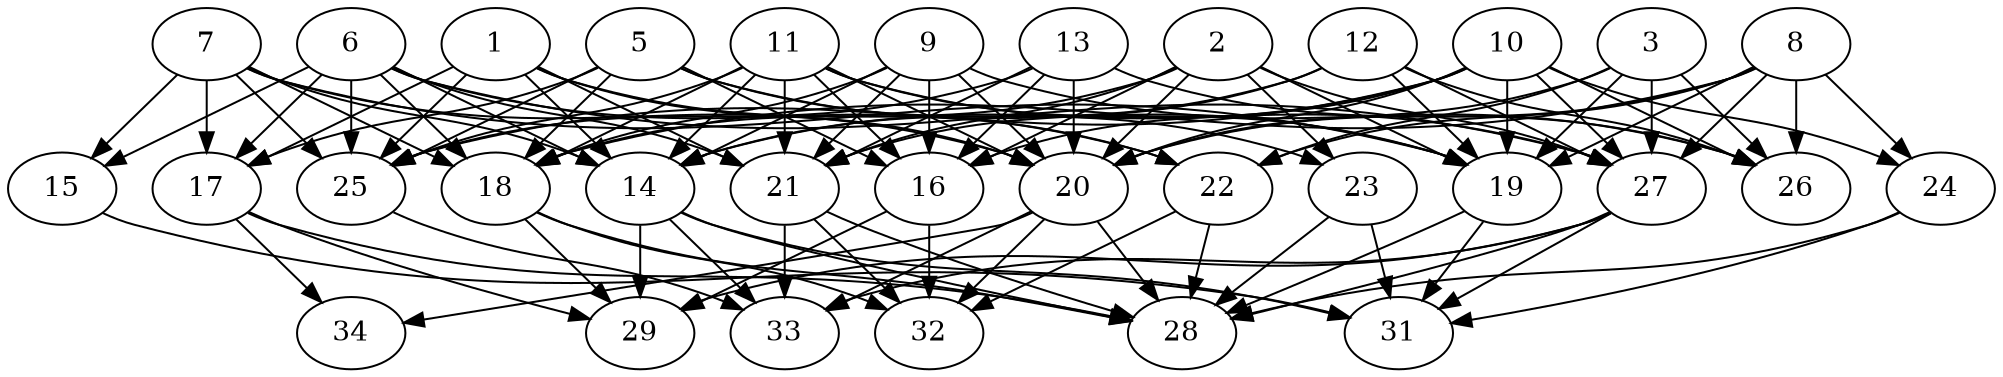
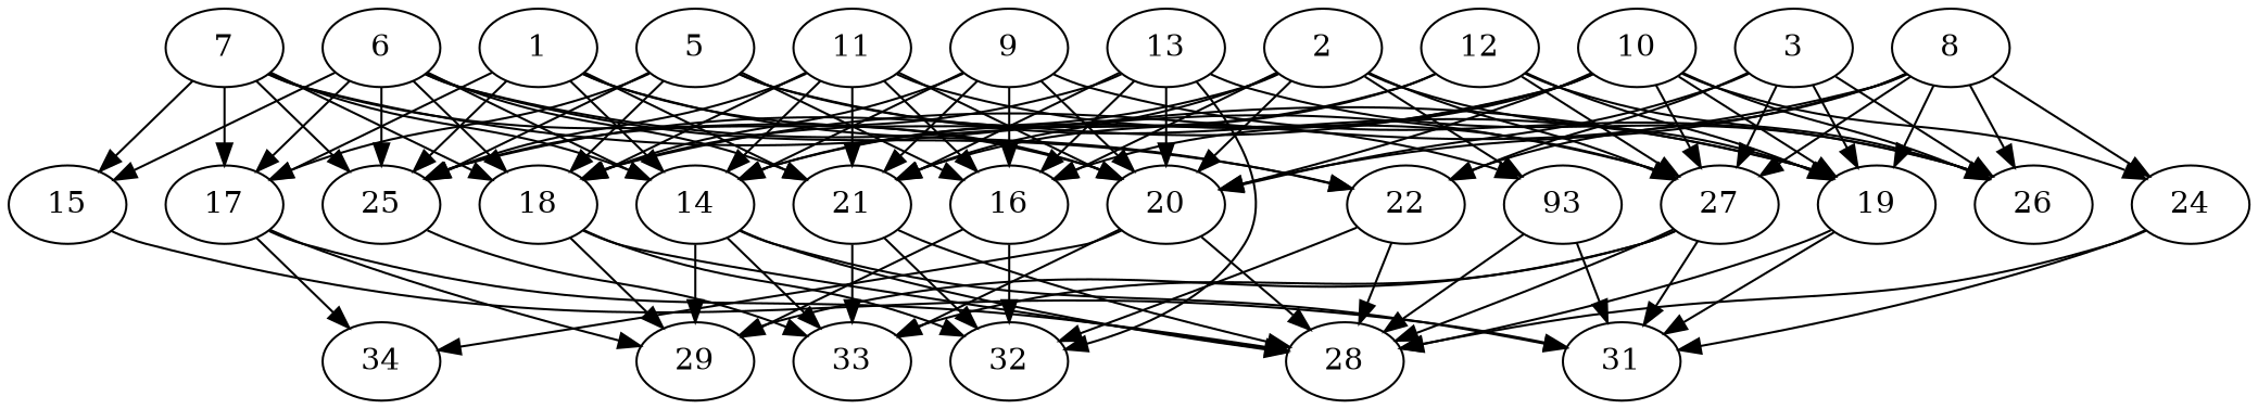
  digraph {
    node [alpha=0.18]
    1 [alpha=0.06 expect_size=1856879538915407560704]
    14 [expect_size=4368825150693284864]
    17 [alpha=0.06 expect_size=838141382245510528]
    20 [alpha=0.19 expect_size=1266484272810621403136]
    21 [alpha=0.20 expect_size=1571641520559604480]
    22 [alpha=0.01 expect_size=26072583853301976]
    25 [alpha=0.02 expect_size=130870797313047216]
    28 [alpha=0.06 expect_size=4082124945157463552]
    29 [alpha=0.17 expect_size=5967292338855902969856]
    31 [alpha=0.10 expect_size=114635635199307677696]
    33 [alpha=0.08 expect_size=14203595609048932]
    16 [alpha=0.04 expect_size=3398715748615797248]
    32 [expect_size=213081520166395328]
    34 [alpha=0.08 expect_size=120394559887892816]
    2 [alpha=0.15 expect_size=22703743962547872]
    18 [alpha=0.05 expect_size=810352009739587551232]
    19 [alpha=0.15 expect_size=4640116922010856062976]
-   23 [alpha=0.05 expect_size=6088354792080871424]
+   23 [alpha=0.05 expect_size=6088354792080871424 label=93]
    27 [alpha=0.15 expect_size=10924452137961892]
    3 [alpha=0.07 expect_size=9195322995098985168896]
    26 [alpha=0.17 expect_size=6487620013273862]
    5 [alpha=0.12 expect_size=11440303467475855474688]
    6 [alpha=0.14 expect_size=251514392672158592]
    15 [alpha=0.03 expect_size=153642098582684160]
    7 [alpha=0.01 expect_size=1961940446539598004224]
    8 [alpha=0.14 expect_size=41960476286396056]
    24 [alpha=0.12 expect_size=420039121974256640]
    9 [expect_size=85774442290656192]
    10 [expect_size=354784544695945984]
    11 [alpha=0.08 expect_size=184626120484297664]
    12 [alpha=0.20 expect_size=893436629893911040]
    13 [alpha=0.13 expect_size=4740901247448656896]
    1 -> 14
    1 -> 17
    1 -> 20
    1 -> 21
    1 -> 22
    1 -> 25
    14 -> 28
    14 -> 29
    14 -> 31
    14 -> 33
    17 -> 28
    17 -> 29
    17 -> 34
    20 -> 28
    20 -> 33
-   20 -> 32
+   13 -> 32
    20 -> 34
    21 -> 28
    21 -> 33
    21 -> 32
    22 -> 28
    22 -> 32
    25 -> 33
    16 -> 29
    16 -> 32
    2 -> 20
    2 -> 21
    2 -> 16
    2 -> 18
    2 -> 19
    2 -> 23
    2 -> 27
    18 -> 28
    18 -> 29
    18 -> 32
    19 -> 28
    19 -> 31
    23 -> 28
    23 -> 31
    27 -> 28
    27 -> 29
    27 -> 31
    27 -> 33
    3 -> 20
    3 -> 22
    3 -> 19
    3 -> 27
    3 -> 26
    5 -> 17
    5 -> 25
    5 -> 16
    5 -> 18
    5 -> 19
    5 -> 23
    6 -> 14
    6 -> 17
    6 -> 21
    6 -> 22
    6 -> 25
    6 -> 18
    6 -> 27
    6 -> 15
    15 -> 31
    7 -> 14
    7 -> 17
    7 -> 20
    7 -> 25
    7 -> 18
    7 -> 19
    7 -> 15
    8 -> 20
    8 -> 22
    8 -> 18
    8 -> 19
    8 -> 27
    8 -> 26
    8 -> 24
    24 -> 28
    24 -> 31
    9 -> 14
    9 -> 20
    9 -> 21
    9 -> 16
    9 -> 18
    9 -> 26
    10 -> 14
    10 -> 20
    10 -> 25
    10 -> 16
    10 -> 19
    10 -> 27
    10 -> 26
    10 -> 24
    11 -> 14
    11 -> 20
    11 -> 21
    11 -> 25
    11 -> 16
    11 -> 18
-   11 -> 19
    11 -> 27
    12 -> 14
    12 -> 21
    12 -> 19
    12 -> 27
    12 -> 26
    13 -> 20
    13 -> 21
    13 -> 25
    13 -> 16
    13 -> 26
  }
